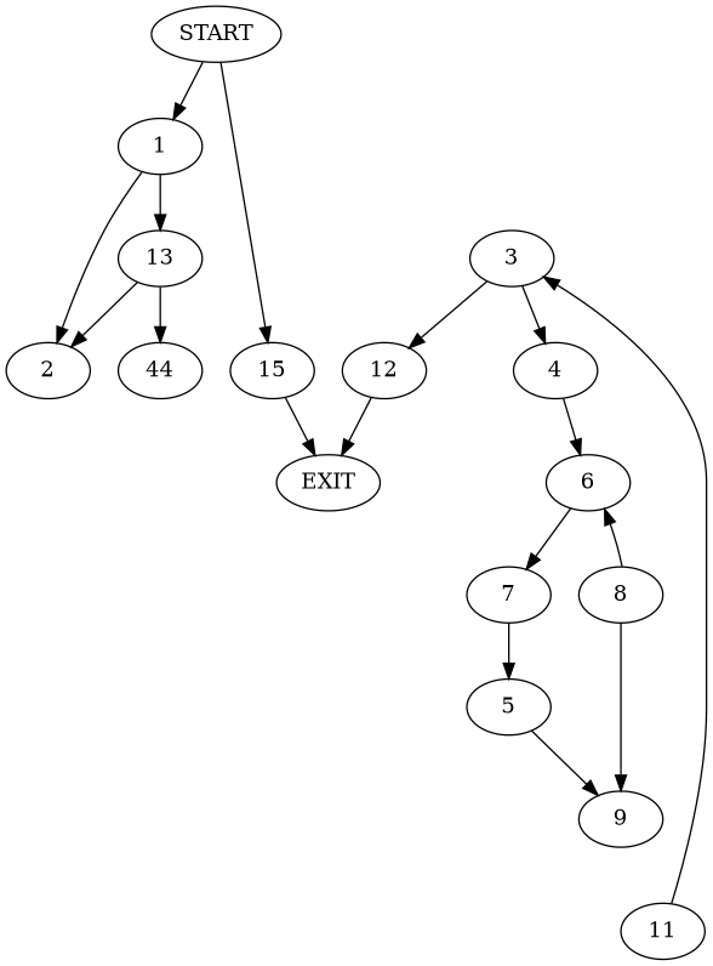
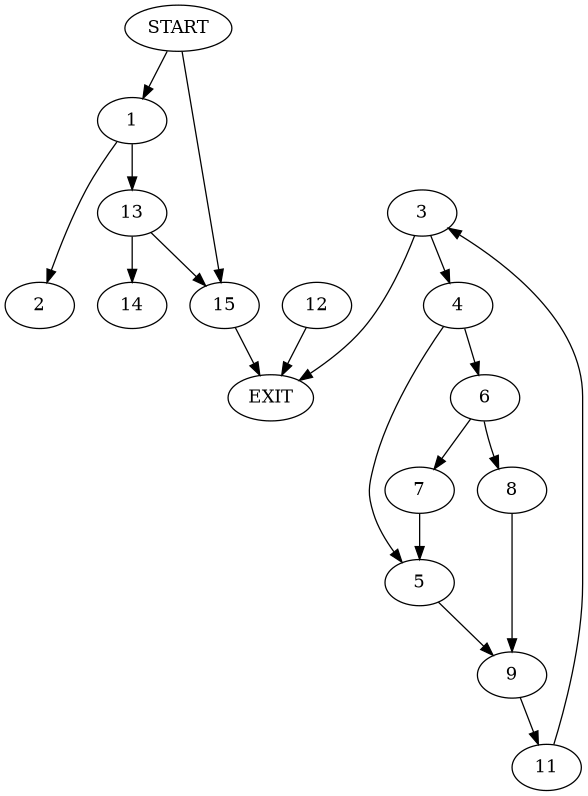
  digraph {
    n1 [label=START]
    1
    15
    13
    2
-   14 [label=44]
+   14
    3
    4
    12
    5
    6
    n12 [label=EXIT]
    9
    7
    8
    11
    n1 -> 1
    n1 -> 15
    1 -> 13
    1 -> 2
    15 -> n12
-   13 -> 2
+   13 -> 15
    13 -> 14
    3 -> 4
-   3 -> 12
+   3 -> n12
+   4 -> 5
    4 -> 6
    12 -> n12
    5 -> 9
    6 -> 7
-   8 -> 6
+   6 -> 8
+   9 -> 11
    7 -> 5
    8 -> 9
    11 -> 3
  }
